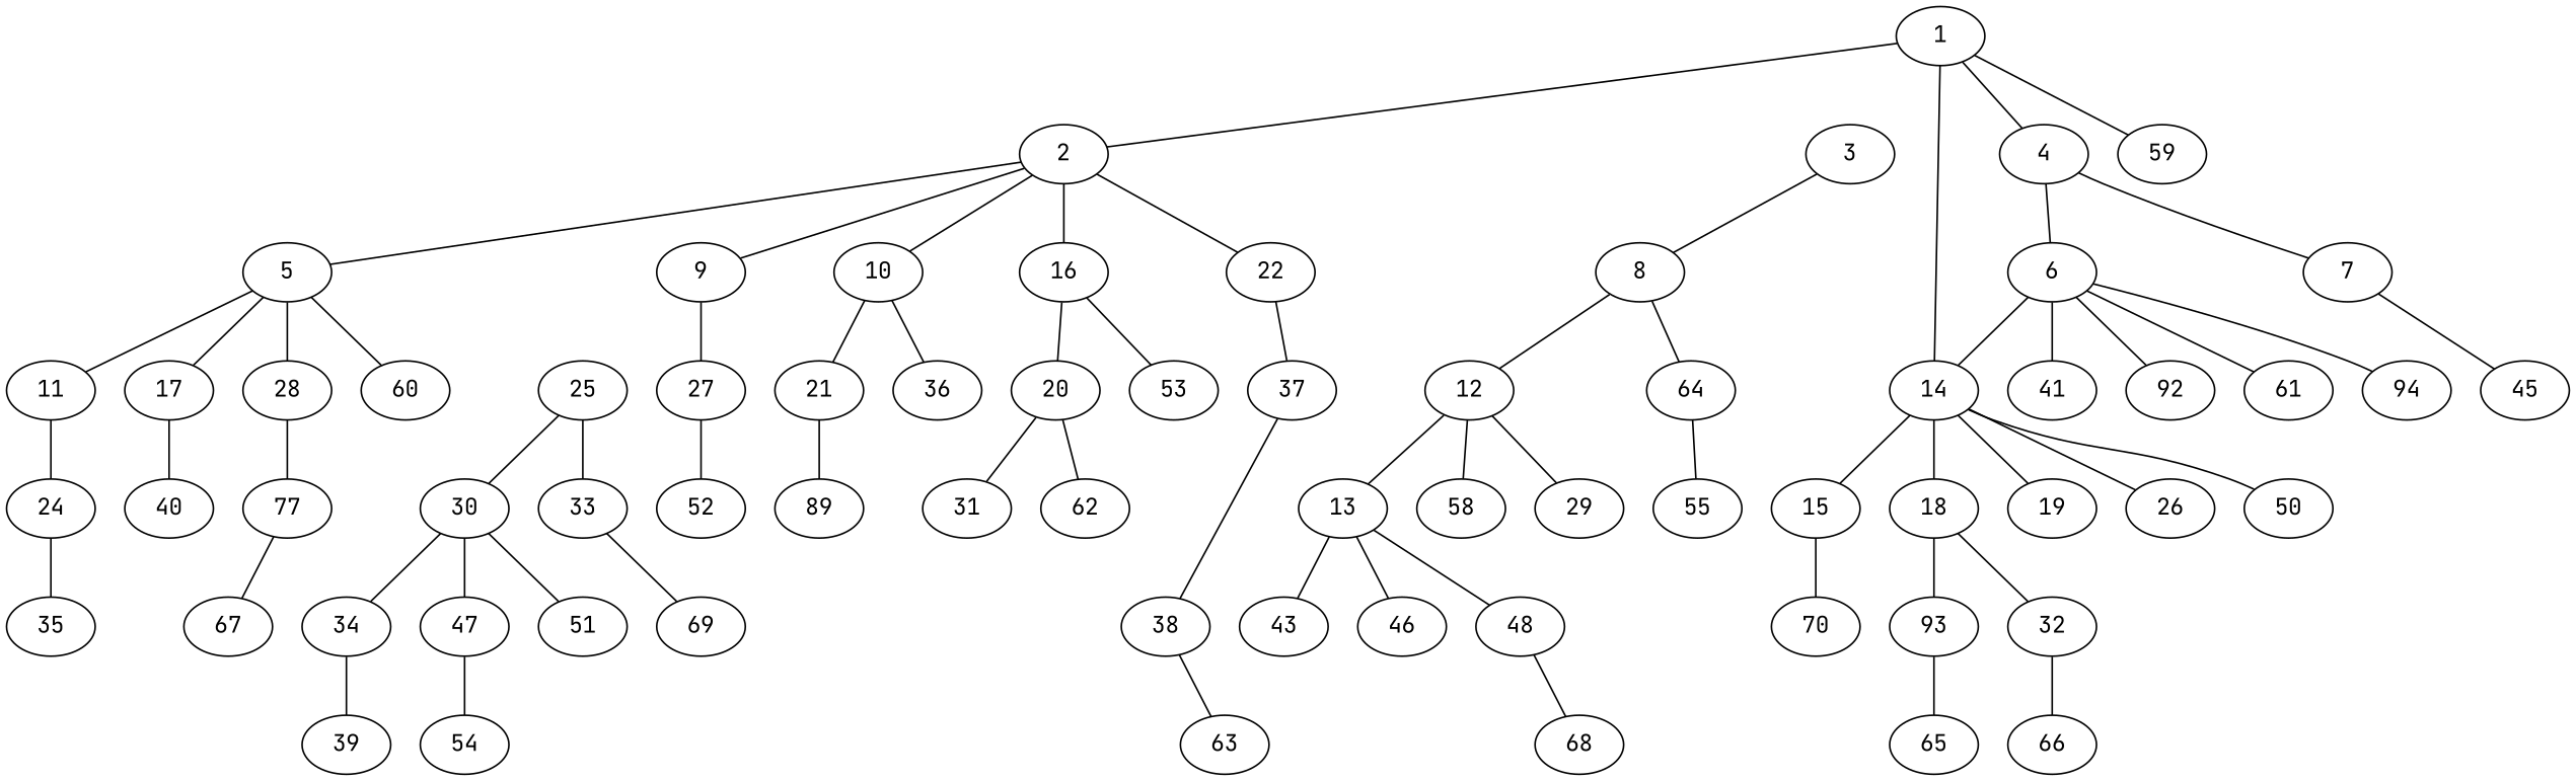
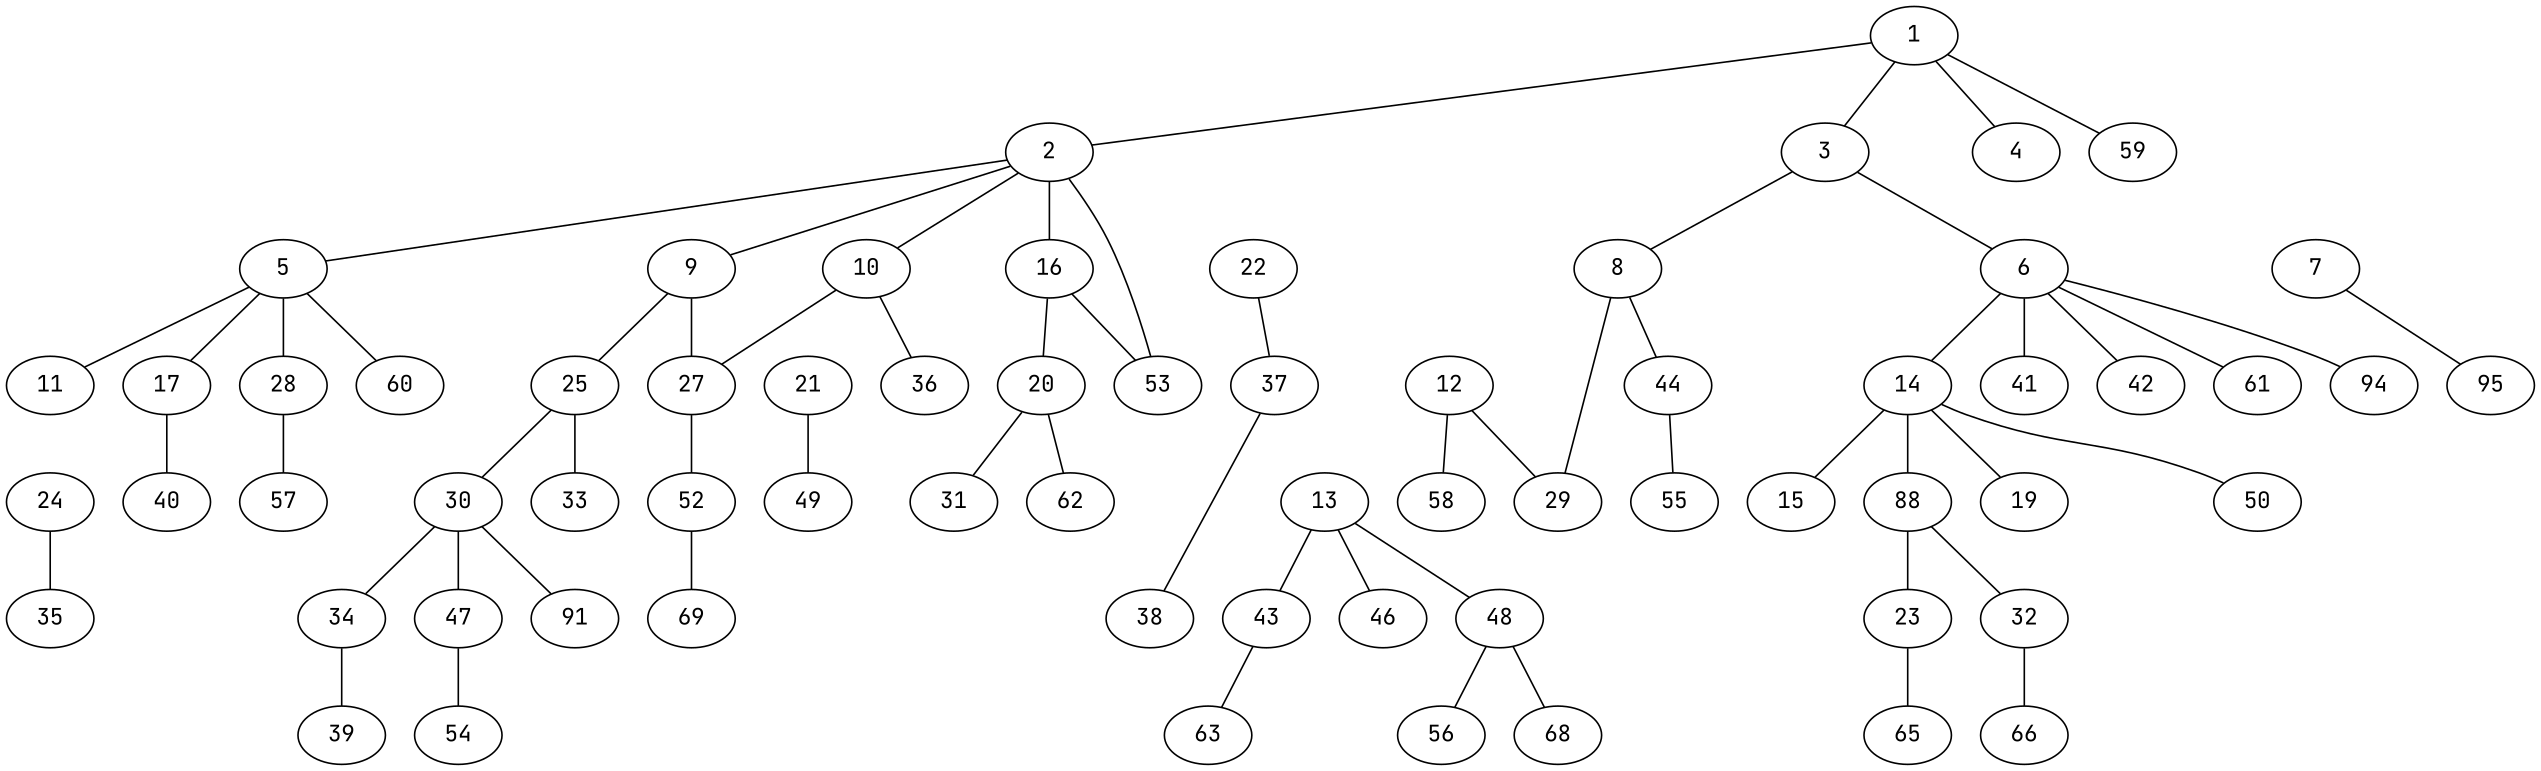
  graph {
    fontname="JetBrains Mono"
    node [fontname="JetBrains Mono"]
    edge [fontname="JetBrains Mono"]
    1
    2
    3
    4
    59
    5
    9
    10
    16
    22
    8
    6
    7
    11
    17
    28
    60
    25
    27
    21
    36
    20
    53
    37
    12
-   44 [label=64]
+   44
    14
    41
-   42 [label=92]
+   42
    61
    n31 [label=94]
-   45
+   45 [label=95]
    24
    40
-   57 [label=77]
+   57
    30
    33
    52
-   49 [label=89]
+   49
    31
    62
    38
    13
    29
    58
    55
    15
-   18
+   18 [label=88]
    19
-   26
    50
    35
-   67
-   70
-   23 [label=93]
+   23
    32
    43
    46
    48
    34
    47
-   51
+   51 [label=91]
    69
    63
+   56
    68
    65
    66
    39
    54
    1 -- 2
-   1 -- 14
+   1 -- 3
    1 -- 4
    1 -- 59
    2 -- 5
    2 -- 9
    2 -- 10
    2 -- 16
-   2 -- 22
+   2 -- 53
    3 -- 8
-   4 -- 6
-   4 -- 7
+   3 -- 6
    5 -- 11
    5 -- 17
    5 -- 28
    5 -- 60
+   9 -- 25
    9 -- 27
-   10 -- 21
+   10 -- 27
    10 -- 36
    16 -- 20
    16 -- 53
    22 -- 37
-   8 -- 12
+   8 -- 29
    8 -- 44
    6 -- 14
    6 -- 41
    6 -- 42
    6 -- 61
    6 -- n31
    7 -- 45
-   11 -- 24
    17 -- 40
    28 -- 57
    25 -- 30
    25 -- 33
    27 -- 52
    21 -- 49
    20 -- 31
    20 -- 62
    37 -- 38
-   12 -- 13
    12 -- 29
    12 -- 58
    44 -- 55
    14 -- 15
    14 -- 18
    14 -- 19
-   14 -- 26
    14 -- 50
    24 -- 35
-   57 -- 67
    30 -- 34
    30 -- 47
    30 -- 51
-   33 -- 69
+   52 -- 69
    13 -- 43
    13 -- 46
    13 -- 48
-   15 -- 70
    18 -- 23
    18 -- 32
    23 -- 65
    32 -- 66
-   38 -- 63
+   43 -- 63
+   48 -- 56
    48 -- 68
    34 -- 39
    47 -- 54
  }
